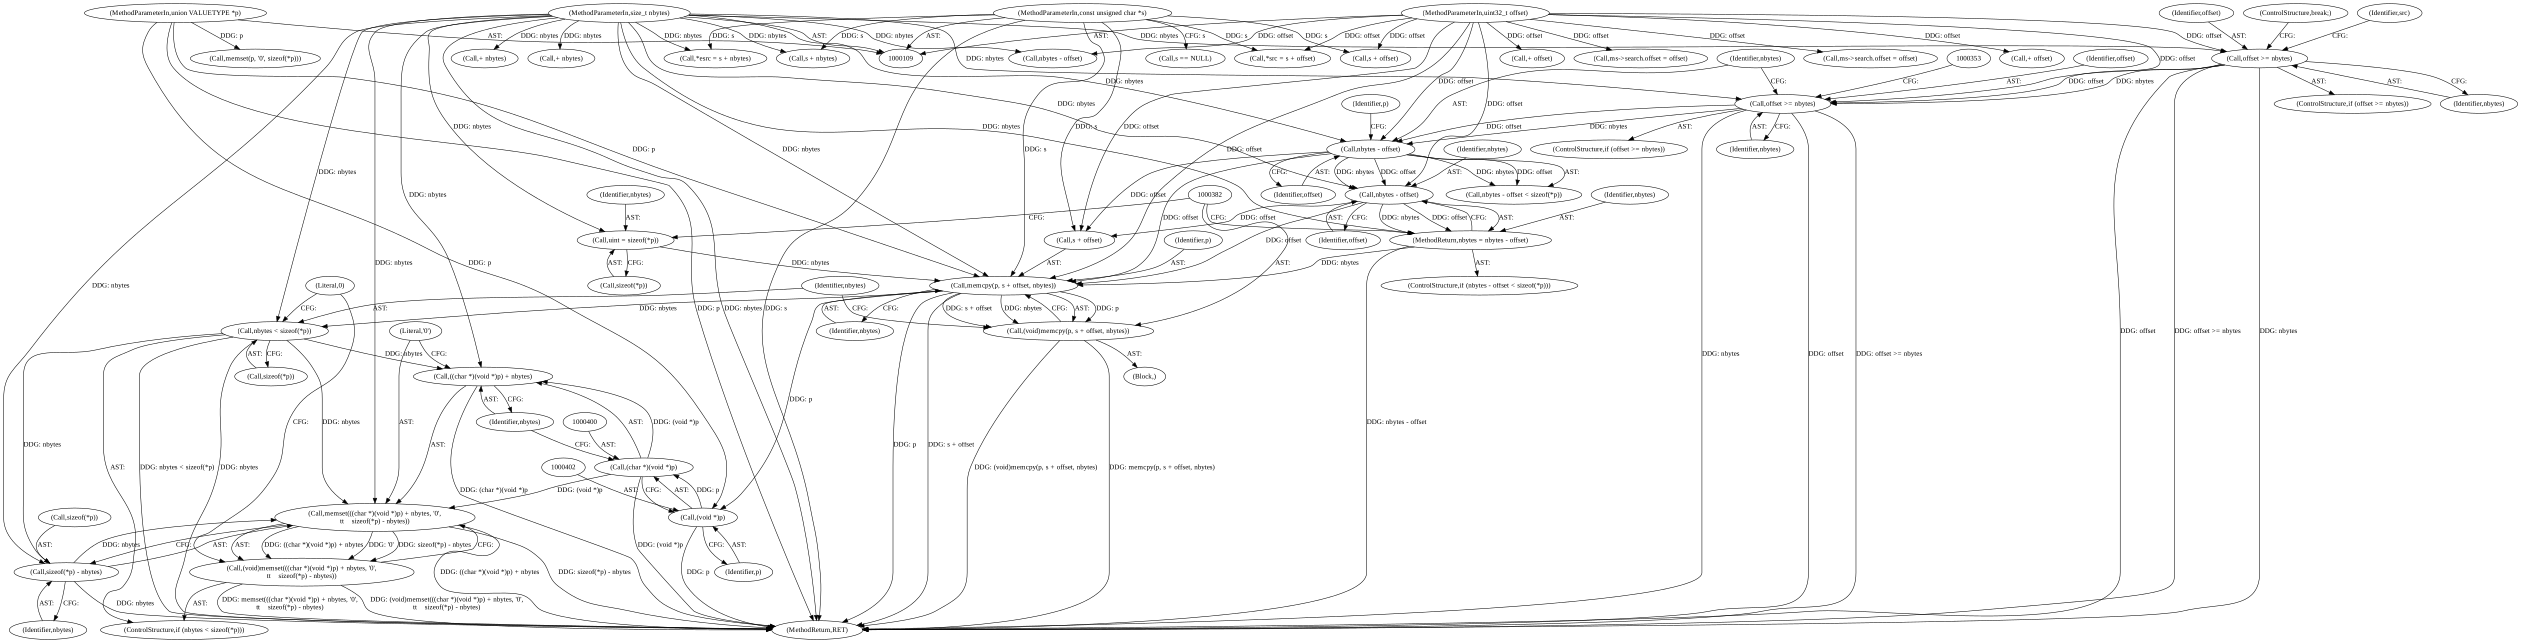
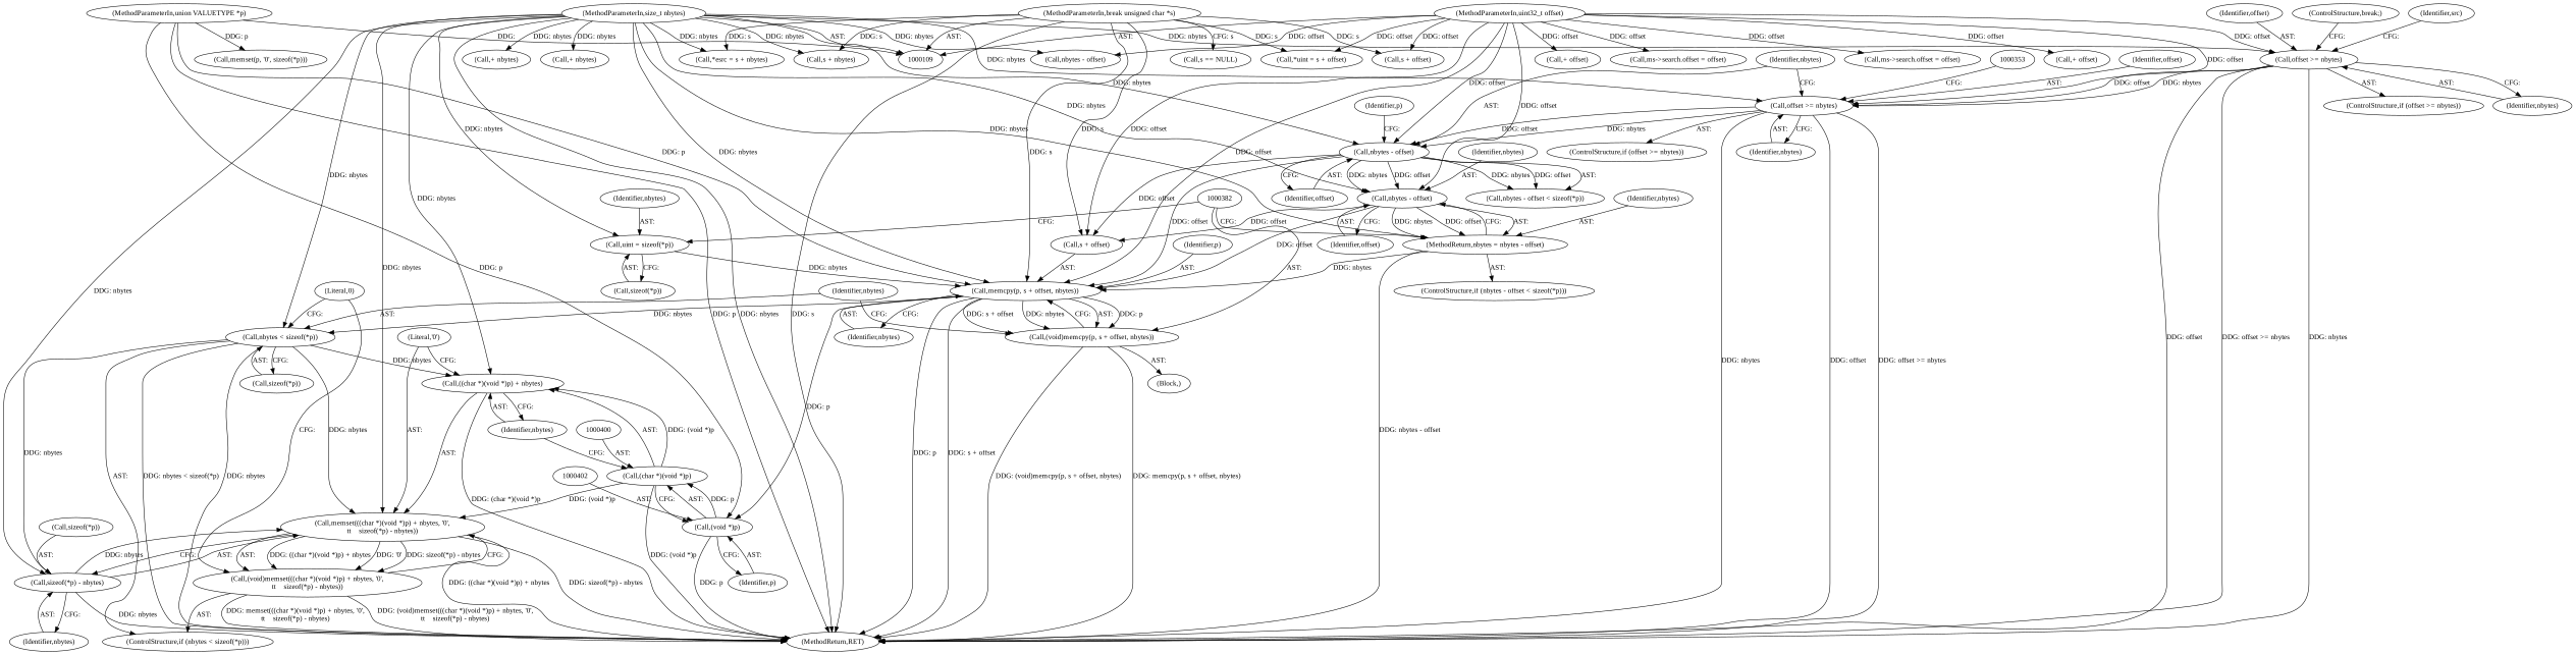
  digraph {
    fontname="Liberation Serif"
    node [fontname="Liberation Serif"]
    edge [fontname="Liberation Serif"]
    n1 [label="(Call,memcpy(p, s + offset, nbytes))"]
    n2 [label="(Call,(void)memcpy(p, s + offset, nbytes))"]
    n3 [label="(Call,nbytes < sizeof(*p))"]
    n4 [label="(Call,(void *)p)"]
    n5 [label="(MethodReturn,RET)"]
    n6 [label="(Identifier,nbytes)"]
    n7 [label="(Block,)"]
    n8 [label="(Call,memset(((char *)(void *)p) + nbytes, '\0',\n\t\t    sizeof(*p) - nbytes))"]
    n9 [label="(Call,((char *)(void *)p) + nbytes)"]
    n10 [label="(Call,sizeof(*p) - nbytes)"]
    n11 [label="(Call,sizeof(*p))"]
    n12 [label="(ControlStructure,if (nbytes < sizeof(*p)))"]
    n13 [label="(Call,(char *)(void *)p)"]
    n14 [label="(Identifier,p)"]
    n15 [label="(MethodParameterIn,union VALUETYPE *p)"]
    n16 [label="(Call,memset(p, '\0', sizeof(*p)))"]
    1000109
-   n18 [label="(MethodParameterIn,const unsigned char *s)"]
+   n18 [label="(MethodParameterIn,break unsigned char *s)"]
    n19 [label="(Call,s == NULL)"]
    n20 [label="(Call,s + offset)"]
    n21 [label="(Call,*esrc = s + nbytes)"]
-   n22 [label="(Call,*src = s + offset)"]
+   n22 [label="(Call,*uint = s + offset)"]
    n23 [label="(Call,s + nbytes)"]
    n24 [label="(Call,s + offset)"]
    n25 [label="(Call,nbytes - offset)"]
    n26 [label="(Call,nbytes - offset)"]
    n27 [label="(Call,nbytes - offset < sizeof(*p))"]
    n28 [label="(Identifier,offset)"]
    n29 [label="(MethodReturn,nbytes = nbytes - offset)"]
    n30 [label="(Identifier,offset)"]
    n31 [label="(Call,offset >= nbytes)"]
    n32 [label="(ControlStructure,if (offset >= nbytes))"]
    n33 [label="(Identifier,nbytes)"]
    n34 [label="(Call,offset >= nbytes)"]
    n35 [label="(ControlStructure,if (offset >= nbytes))"]
    n36 [label="(Identifier,nbytes)"]
    n37 [label="(MethodParameterIn,uint32_t offset)"]
    n38 [label="(Call,+ offset)"]
    n39 [label="(Call,nbytes - offset)"]
    n40 [label="(Call,ms->search.offset = offset)"]
    n41 [label="(Call,ms->search.offset = offset)"]
    n42 [label="(Call,+ offset)"]
    n43 [label="(MethodParameterIn,size_t nbytes)"]
    n44 [label="(Call,uint = sizeof(*p))"]
    n45 [label="(Call,+ nbytes)"]
    n46 [label="(Call,+ nbytes)"]
    n47 [label="(Call,sizeof(*p))"]
    n48 [label="(ControlStructure,if (nbytes - offset < sizeof(*p)))"]
    n49 [label="(Call,(void)memset(((char *)(void *)p) + nbytes, '\0',\n\t\t    sizeof(*p) - nbytes))"]
    n50 [label="(Identifier,nbytes)"]
    n51 [label="(Identifier,nbytes)"]
    n52 [label="(Identifier,offset)"]
    n53 [label="(Identifier,src)"]
    n54 [label="(Identifier,nbytes)"]
    n55 [label="(Identifier,nbytes)"]
    n56 [label="(Identifier,nbytes)"]
    n57 [label="(Literal,0)"]
    n58 [label="(Call,sizeof(*p))"]
    n59 [label="(Identifier,nbytes)"]
    n60 [label="(Identifier,p)"]
    n61 [label="(Identifier,p)"]
    n62 [label="(Identifier,offset)"]
    n63 [label="(Identifier,nbytes)"]
    n64 [label="(Literal,'\0')"]
    n65 [label="(ControlStructure,break;)"]
    1000353
    1000382
    1000402
    1000400
    n1 -> n2 [label="AST: "]
    n1 -> n2 [label="DDG: p"]
    n1 -> n2 [label="DDG: s + offset"]
    n1 -> n2 [label="DDG: nbytes"]
    n1 -> n3 [label="DDG: nbytes"]
    n1 -> n4 [label="DDG: p"]
    n1 -> n5 [label="DDG: p"]
    n1 -> n5 [label="DDG: s + offset"]
    n1 -> n6 [label="CFG: "]
    n2 -> n1 [label="CFG: "]
    n2 -> n5 [label="DDG: memcpy(p, s + offset, nbytes)"]
    n2 -> n5 [label="DDG: (void)memcpy(p, s + offset, nbytes)"]
    n2 -> n7 [label="AST: "]
    n3 -> n5 [label="DDG: nbytes < sizeof(*p)"]
    n3 -> n5 [label="DDG: nbytes"]
    n3 -> n8 [label="DDG: nbytes"]
    n3 -> n9 [label="DDG: nbytes"]
    n3 -> n10 [label="DDG: nbytes"]
    n3 -> n11 [label="CFG: "]
    n3 -> n12 [label="AST: "]
    n4 -> n5 [label="DDG: p"]
    n4 -> n13 [label="AST: "]
    n4 -> n13 [label="DDG: p"]
    n4 -> n14 [label="CFG: "]
    n6 -> n1 [label="AST: "]
    n8 -> n5 [label="DDG: ((char *)(void *)p) + nbytes"]
    n8 -> n5 [label="DDG: sizeof(*p) - nbytes"]
    n8 -> n10 [label="CFG: "]
    n8 -> n49 [label="AST: "]
    n8 -> n49 [label="DDG: ((char *)(void *)p) + nbytes"]
    n8 -> n49 [label="DDG: '\0'"]
    n8 -> n49 [label="DDG: sizeof(*p) - nbytes"]
    n9 -> n5 [label="DDG: (char *)(void *)p"]
    n9 -> n8 [label="AST: "]
    n9 -> n50 [label="CFG: "]
    n10 -> n5 [label="DDG: nbytes"]
    n10 -> n8 [label="AST: "]
    n10 -> n8 [label="DDG: nbytes"]
    n10 -> n51 [label="CFG: "]
    n11 -> n3 [label="AST: "]
    n13 -> n4 [label="CFG: "]
    n13 -> n5 [label="DDG: (void *)p"]
    n13 -> n8 [label="DDG: (void *)p"]
    n13 -> n9 [label="AST: "]
    n13 -> n9 [label="DDG: (void *)p"]
    n14 -> n4 [label="AST: "]
    n15 -> n1 [label="DDG: p"]
    n15 -> n4 [label="DDG: p"]
    n15 -> n5 [label="DDG: p"]
    n15 -> n16 [label="DDG: p"]
-   n15 -> 1000109 [label="AST: "]
+   n15 -> 1000109 [label="DDG: "]
    n18 -> n1 [label="DDG: s"]
    n18 -> n5 [label="DDG: s"]
    n18 -> 1000109 [label="AST: "]
    n18 -> n19 [label="CFG: s"]
    n18 -> n20 [label="DDG: s"]
    n18 -> n21 [label="DDG: s"]
    n18 -> n22 [label="DDG: s"]
    n18 -> n23 [label="DDG: s"]
    n18 -> n24 [label="DDG: s"]
    n24 -> n1 [label="AST: "]
    n25 -> n1 [label="DDG: offset"]
    n25 -> n24 [label="DDG: offset"]
    n25 -> n26 [label="DDG: nbytes"]
    n25 -> n26 [label="DDG: offset"]
    n25 -> n27 [label="AST: "]
    n25 -> n27 [label="DDG: nbytes"]
    n25 -> n27 [label="DDG: offset"]
    n25 -> n28 [label="CFG: "]
    n26 -> n1 [label="DDG: offset"]
    n26 -> n24 [label="DDG: offset"]
    n26 -> n29 [label="AST: "]
    n26 -> n29 [label="DDG: nbytes"]
    n26 -> n29 [label="DDG: offset"]
    n26 -> n30 [label="CFG: "]
    n28 -> n25 [label="AST: "]
    n29 -> n1 [label="DDG: nbytes"]
    n29 -> n5 [label="DDG: nbytes - offset"]
    n29 -> n26 [label="CFG: "]
    n29 -> n48 [label="AST: "]
    n30 -> n26 [label="AST: "]
    n31 -> n5 [label="DDG: offset"]
    n31 -> n5 [label="DDG: offset >= nbytes"]
    n31 -> n5 [label="DDG: nbytes"]
    n31 -> n25 [label="DDG: nbytes"]
    n31 -> n25 [label="DDG: offset"]
    n31 -> n32 [label="AST: "]
    n31 -> n33 [label="CFG: "]
    n33 -> n31 [label="AST: "]
    n34 -> n5 [label="DDG: nbytes"]
    n34 -> n5 [label="DDG: offset"]
    n34 -> n5 [label="DDG: offset >= nbytes"]
    n34 -> n31 [label="DDG: offset"]
    n34 -> n31 [label="DDG: nbytes"]
    n34 -> n35 [label="AST: "]
    n34 -> n36 [label="CFG: "]
    n36 -> n34 [label="AST: "]
    n37 -> n1 [label="DDG: offset"]
    n37 -> 1000109 [label="AST: "]
    n37 -> n20 [label="DDG: offset"]
    n37 -> n22 [label="DDG: offset"]
    n37 -> n24 [label="DDG: offset"]
    n37 -> n25 [label="DDG: offset"]
    n37 -> n26 [label="DDG: offset"]
    n37 -> n31 [label="DDG: offset"]
    n37 -> n34 [label="DDG: offset"]
    n37 -> n38 [label="DDG: offset"]
    n37 -> n39 [label="DDG: offset"]
    n37 -> n40 [label="DDG: offset"]
    n37 -> n41 [label="DDG: offset"]
    n37 -> n42 [label="DDG: offset"]
    n43 -> n1 [label="DDG: nbytes"]
    n43 -> n3 [label="DDG: nbytes"]
    n43 -> n5 [label="DDG: nbytes"]
    n43 -> n8 [label="DDG: nbytes"]
    n43 -> n9 [label="DDG: nbytes"]
    n43 -> n10 [label="DDG: nbytes"]
    n43 -> 1000109 [label="AST: "]
    n43 -> n21 [label="DDG: nbytes"]
    n43 -> n23 [label="DDG: nbytes"]
    n43 -> n25 [label="DDG: nbytes"]
    n43 -> n26 [label="DDG: nbytes"]
    n43 -> n29 [label="DDG: nbytes"]
    n43 -> n31 [label="DDG: nbytes"]
    n43 -> n34 [label="DDG: nbytes"]
    n43 -> n39 [label="DDG: nbytes"]
    n43 -> n44 [label="DDG: nbytes"]
    n43 -> n45 [label="DDG: nbytes"]
    n43 -> n46 [label="DDG: nbytes"]
    n44 -> n1 [label="DDG: nbytes"]
    n44 -> n47 [label="CFG: "]
    n47 -> n44 [label="AST: "]
    n49 -> n5 [label="DDG: memset(((char *)(void *)p) + nbytes, '\0',\n\t\t    sizeof(*p) - nbytes)"]
    n49 -> n5 [label="DDG: (void)memset(((char *)(void *)p) + nbytes, '\0',\n\t\t    sizeof(*p) - nbytes)"]
    n49 -> n8 [label="CFG: "]
    n49 -> n12 [label="AST: "]
    n50 -> n9 [label="AST: "]
    n50 -> n13 [label="CFG: "]
    n51 -> n10 [label="AST: "]
    n52 -> n31 [label="AST: "]
    n53 -> n34 [label="CFG: "]
    n54 -> n26 [label="AST: "]
    n55 -> n25 [label="AST: "]
    n55 -> n31 [label="CFG: "]
    n56 -> n29 [label="AST: "]
    n57 -> n3 [label="CFG: "]
    n57 -> n49 [label="CFG: "]
    n58 -> n10 [label="AST: "]
    n59 -> n2 [label="CFG: "]
    n59 -> n3 [label="AST: "]
    n60 -> n25 [label="CFG: "]
    n61 -> n1 [label="AST: "]
    n62 -> n34 [label="AST: "]
    n63 -> n44 [label="AST: "]
    n64 -> n8 [label="AST: "]
    n64 -> n9 [label="CFG: "]
    n65 -> n34 [label="CFG: "]
    1000353 -> n31 [label="CFG: "]
    1000382 -> n2 [label="AST: "]
    1000382 -> n29 [label="CFG: "]
    1000382 -> n44 [label="CFG: "]
    1000402 -> n4 [label="AST: "]
    1000400 -> n13 [label="AST: "]
  }
